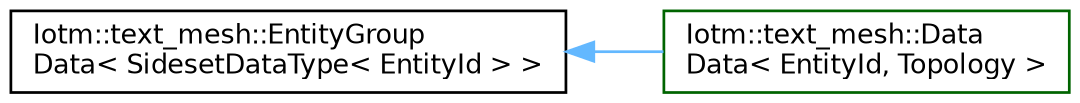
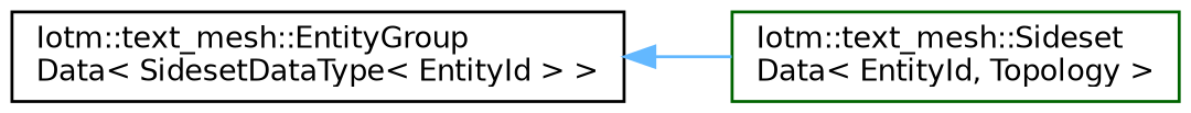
  digraph {
    rankdir=LR
    node [fillcolor=white fontname=Helvetica fontsize=10 shape=box style=filled]
    n1 [color=black height=0.2 label="Iotm::text_mesh::EntityGroup\lData\< SidesetDataType\< EntityId \> \>" width=0.4]
-   n2 [color=darkgreen height=0.2 label="Iotm::text_mesh::Data\lData\< EntityId, Topology \>" width=0.4]
+   n2 [color=darkgreen height=0.2 label="Iotm::text_mesh::Sideset\lData\< EntityId, Topology \>" width=0.4]
    n1 -> n2 [color=steelblue1 dir=back fontname=Helvetica fontsize=10 labelfontname=Helvetica labelfontsize=10 style=solid]
  }
